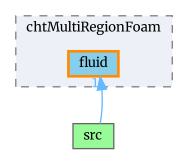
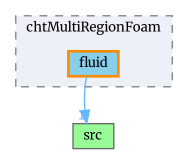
  digraph {
    compound=true
    fontname=Merriweather
    node [fontname=Merriweather fontsize=10 shape=box]
    n1 [color=darkorange fillcolor=skyblue height=0.2 label=fluid style="filled,bold" width=0.4]
    n2 [color=gray40 fillcolor=palegreen height=0.2 label=src style=filled width=0.4]
    subgraph cluster_1 {
      bgcolor="#edf0f7"
      fontsize=10
      label=chtMultiRegionFoam
      pencolor=grey50
      style="filled,dashed"
      n1
    }
-   n2 -> n1 [color=steelblue1 fontcolor=steelblue1 fontname=Merriweather fontsize=10 headlabel=1 labeldistance=1.5 labelfontname=Helvetica labelfontsize=10]
+   n1 -> n2 [color=steelblue1 fontcolor=steelblue1 fontname=Merriweather fontsize=10 headlabel=1 labeldistance=1.5 labelfontname=Helvetica labelfontsize=10]
  }
